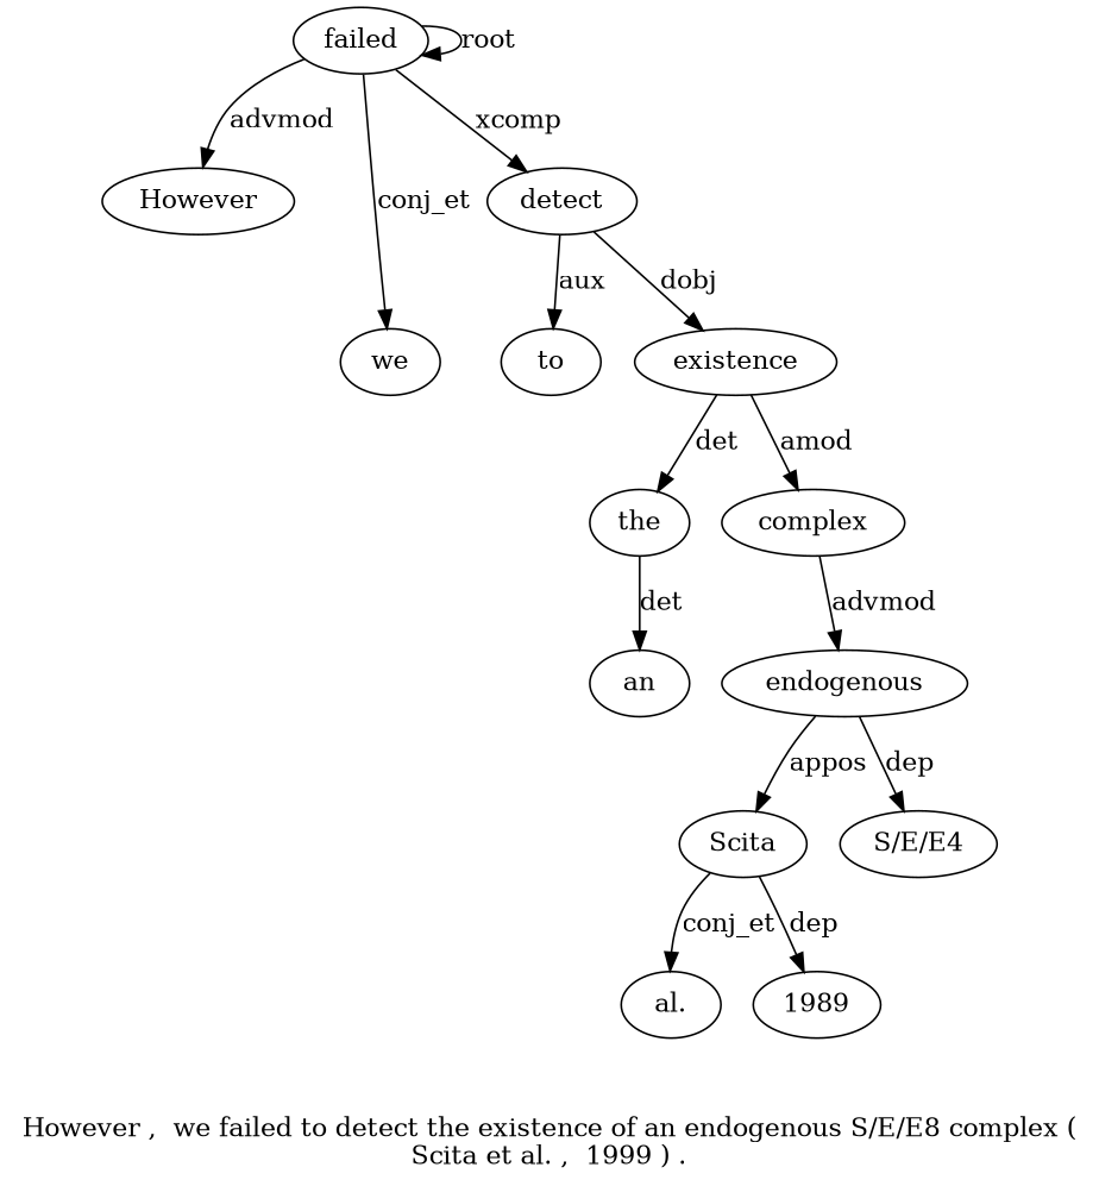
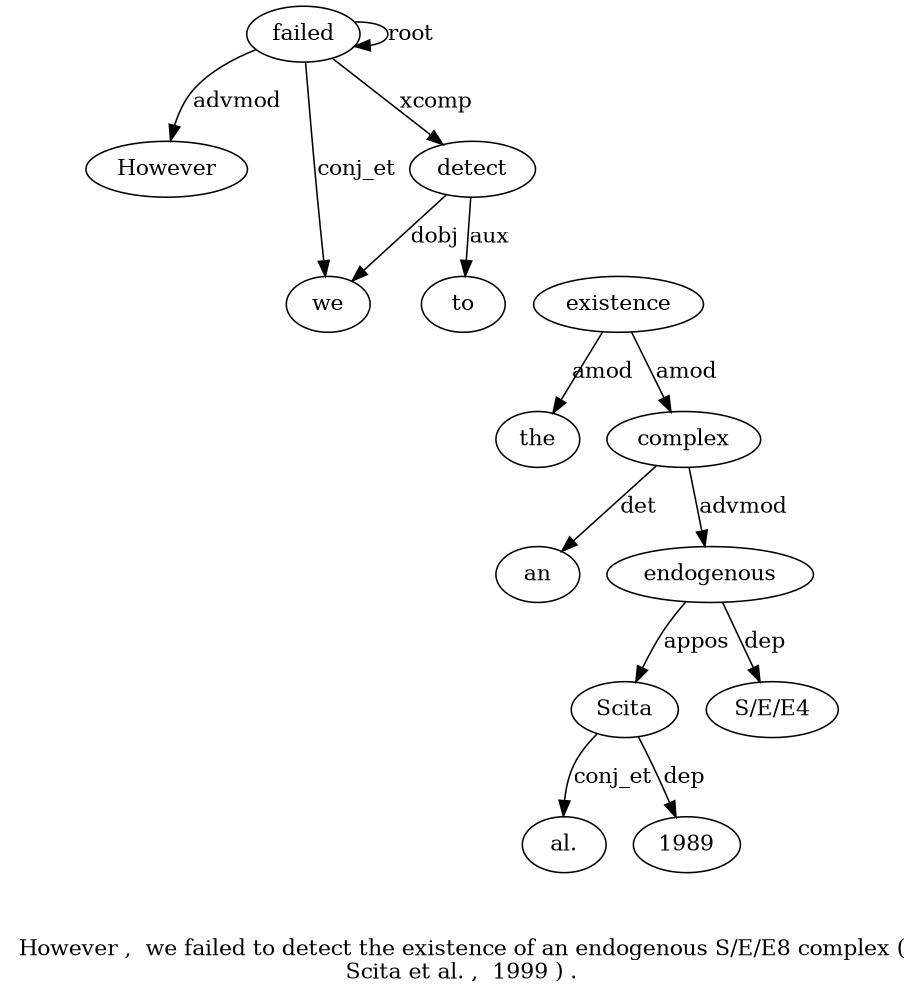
  digraph {
    label="However ,  we failed to detect the existence of an endogenous S/E/E8 complex (\nScita et al. ,  1999 ) ."
    node [fillcolor=white style=filled]
    n1 [label=failed]
    n2 [label=However]
    n3 [label=we]
    n4 [label=detect]
    n5 [label=to]
    n6 [label=existence]
    n7 [label=the]
    n8 [label=complex]
    n9 [label=an]
    n10 [label=endogenous]
    n11 [label=Scita]
    n12 [label="S/E/E4"]
    n13 [label="al."]
    n14 [label=1989]
    n1 -> n1 [label=root]
    n1 -> n2 [label=advmod]
    n1 -> n3 [label=conj_et]
    n1 -> n4 [label=xcomp]
    n4 -> n5 [label=aux]
-   n4 -> n6 [label=dobj]
-   n6 -> n7 [label=det]
+   n4 -> n3 [label=dobj]
+   n6 -> n7 [label=amod]
    n6 -> n8 [label=amod]
-   n7 -> n9 [label=det]
+   n8 -> n9 [label=det]
    n8 -> n10 [label=advmod]
    n10 -> n11 [label=appos]
    n10 -> n12 [label=dep]
    n11 -> n13 [label=conj_et]
    n11 -> n14 [label=dep]
  }
